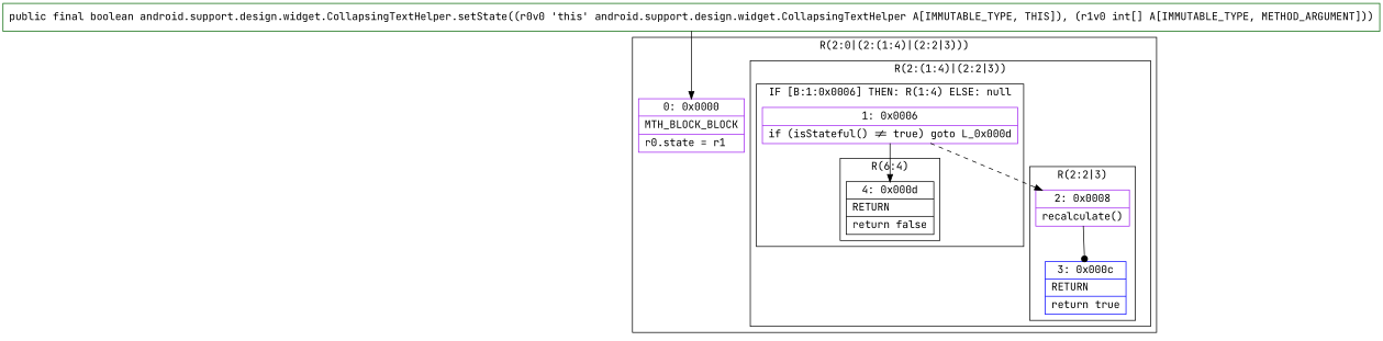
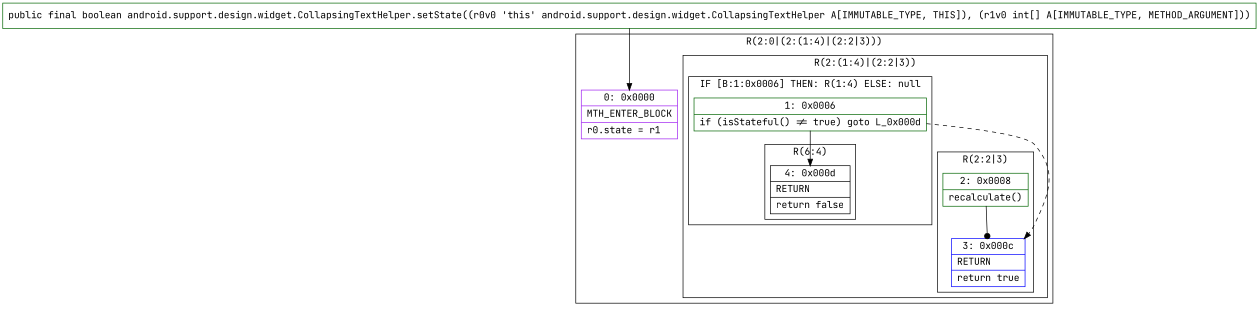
  digraph {
    fontname="JetBrains Mono"
    node [color=purple fontname="JetBrains Mono" shape=record]
    edge [arrowhead=normal fontname="JetBrains Mono"]
    n1 [color=black label="{4\:\ 0x000d|RETURN\l|return false\l}"]
-   n2 [label="{1\:\ 0x0006|if (isStateful() != true) goto L_0x000d\l}"]
-   n3 [label="{2\:\ 0x0008|recalculate()\l}"]
+   n2 [color=darkgreen label="{1\:\ 0x0006|if (isStateful() != true) goto L_0x000d\l}"]
+   n3 [color=darkgreen label="{2\:\ 0x0008|recalculate()\l}"]
    n4 [color=blue label="{3\:\ 0x000c|RETURN\l|return true\l}"]
-   n5 [label="{0\:\ 0x0000|MTH_BLOCK_BLOCK\l|r0.state = r1\l}"]
+   n5 [label="{0\:\ 0x0000|MTH_ENTER_BLOCK\l|r0.state = r1\l}"]
    n6 [color=darkgreen label="{public final boolean android.support.design.widget.CollapsingTextHelper.setState((r0v0 'this' android.support.design.widget.CollapsingTextHelper A[IMMUTABLE_TYPE, THIS]), (r1v0 int[] A[IMMUTABLE_TYPE, METHOD_ARGUMENT])) }"]
    subgraph cluster_1 {
      label="R(2:0|(2:(1:4)|(2:2|3)))"
      n5
      subgraph cluster_2 {
        label="R(2:(1:4)|(2:2|3))"
        subgraph cluster_3 {
          label="IF [B:1:0x0006] THEN: R(1:4) ELSE: null"
          n2
          subgraph cluster_4 {
            label="R(6:4)"
            n1
          }
        }
        subgraph cluster_5 {
          label="R(2:2|3)"
          n3
          n4
        }
      }
    }
    n2 -> n1
-   n2 -> n3 [style=dashed]
+   n2 -> n4 [style=dashed]
    n3 -> n4 [arrowhead=dot]
    n6 -> n5
  }
